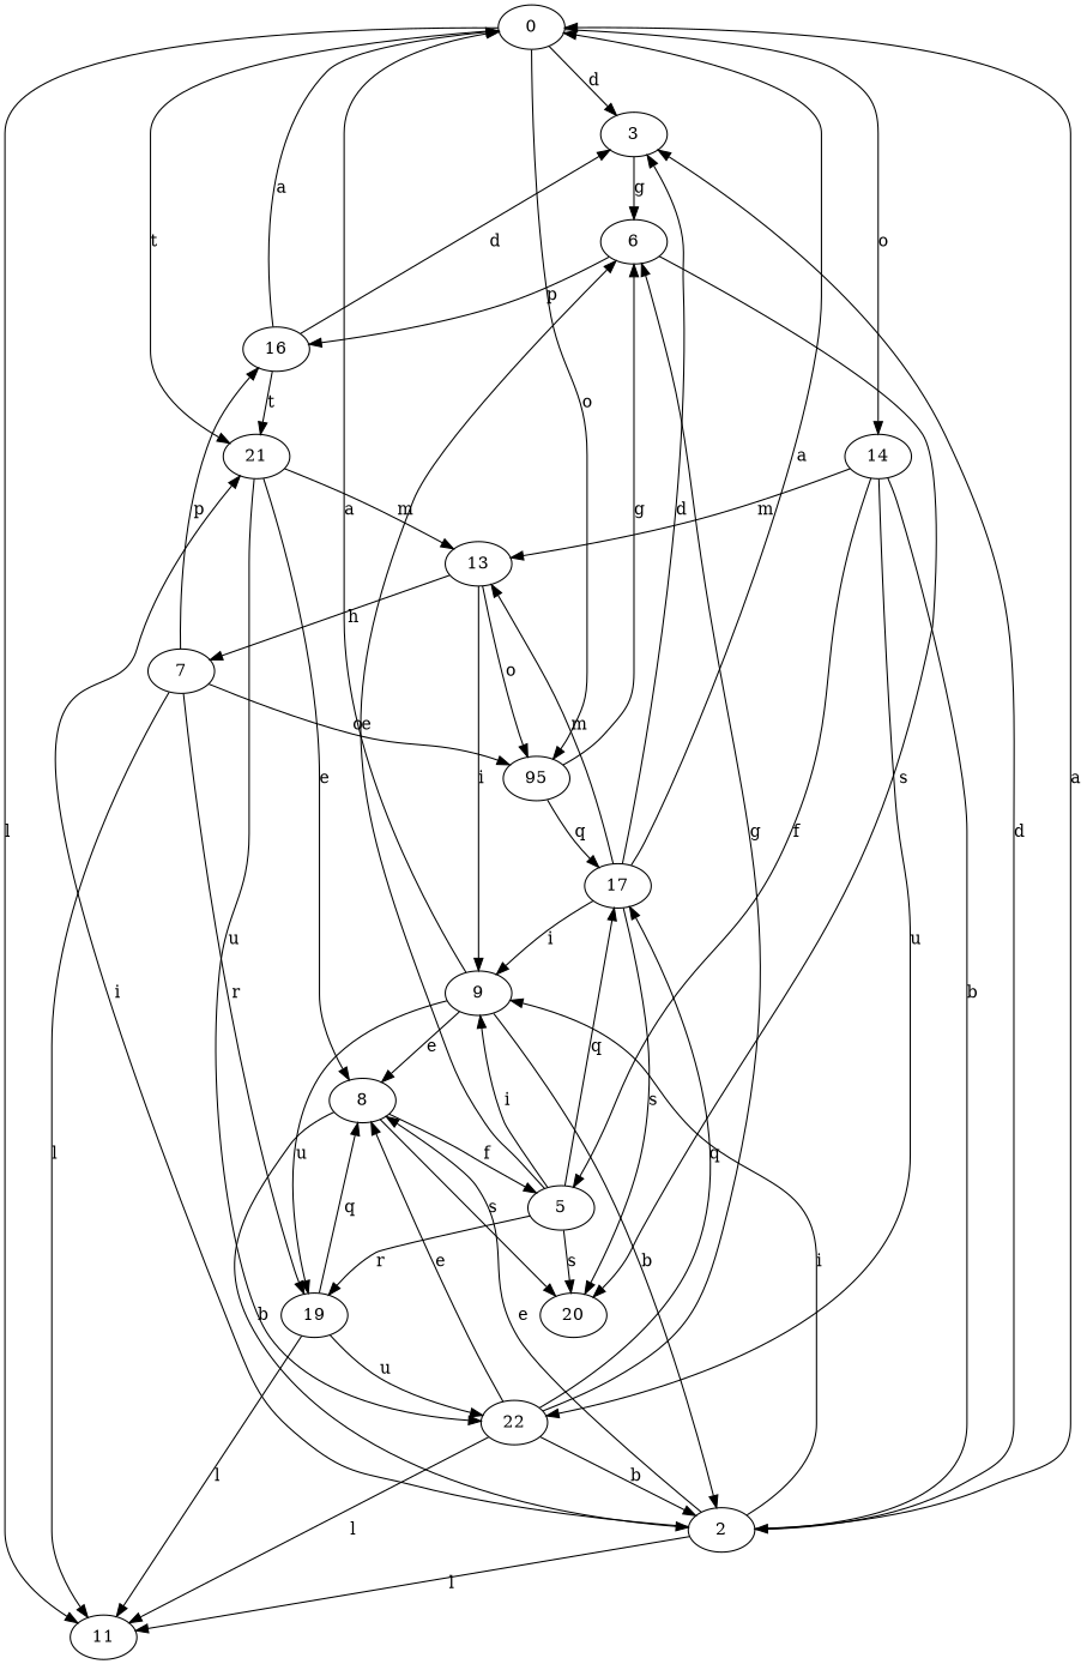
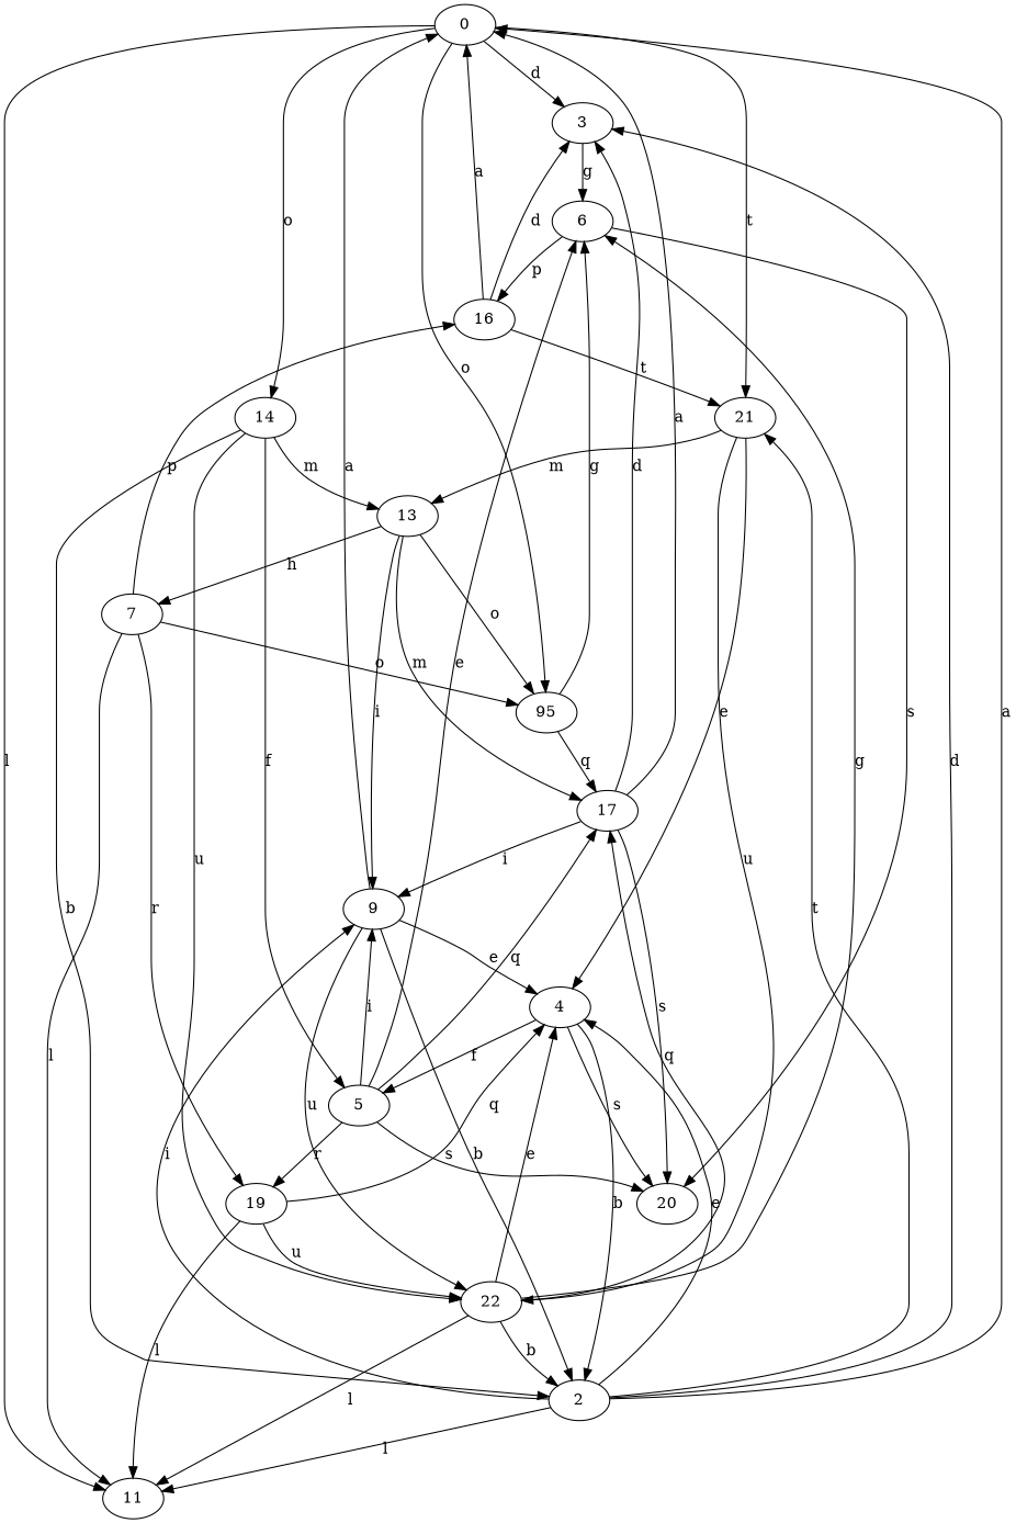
  strict digraph {
    0
    3
    11
    14
    n5 [label=95]
    21
    6
    2
    5
    13
    22
    17
    19
-   4 [label=8]
+   4
    9
    20
    16
    7
    0 -> 3 [label=d]
    0 -> 11 [label=l]
    0 -> 14 [label=o]
    0 -> n5 [label=o]
    0 -> 21 [label=t]
    3 -> 6 [label=g]
    14 -> 2 [label=b]
    14 -> 5 [label=f]
    14 -> 13 [label=m]
    14 -> 22 [label=u]
    n5 -> 6 [label=g]
    n5 -> 17 [label=q]
    21 -> 13 [label=m]
    21 -> 22 [label=u]
    21 -> 4 [label=e]
    6 -> 20 [label=s]
    6 -> 16 [label=p]
    2 -> 0 [label=a]
    2 -> 3 [label=d]
    2 -> 11 [label=l]
-   2 -> 21 [label=i]
+   2 -> 21 [label=t]
    2 -> 4 [label=e]
    2 -> 9 [label=i]
    5 -> 6 [label=e]
    5 -> 17 [label=q]
    5 -> 19 [label=r]
    5 -> 9 [label=i]
    5 -> 20 [label=s]
    13 -> n5 [label=o]
    13 -> 9 [label=i]
    13 -> 7 [label=h]
    22 -> 11 [label=l]
    22 -> 6 [label=g]
    22 -> 2 [label=b]
    22 -> 17 [label=q]
    22 -> 4 [label=e]
    17 -> 0 [label=a]
    17 -> 3 [label=d]
-   17 -> 13 [label=m]
+   13 -> 17 [label=m]
    17 -> 9 [label=i]
    17 -> 20 [label=s]
    19 -> 11 [label=l]
    19 -> 22 [label=u]
    19 -> 4 [label=q]
    4 -> 2 [label=b]
    4 -> 5 [label=f]
    4 -> 20 [label=s]
    9 -> 0 [label=a]
    9 -> 2 [label=b]
-   9 -> 19 [label=u]
+   9 -> 22 [label=u]
    9 -> 4 [label=e]
    16 -> 0 [label=a]
    16 -> 3 [label=d]
    16 -> 21 [label=t]
    7 -> 11 [label=l]
    7 -> n5 [label=o]
    7 -> 19 [label=r]
    7 -> 16 [label=p]
  }
